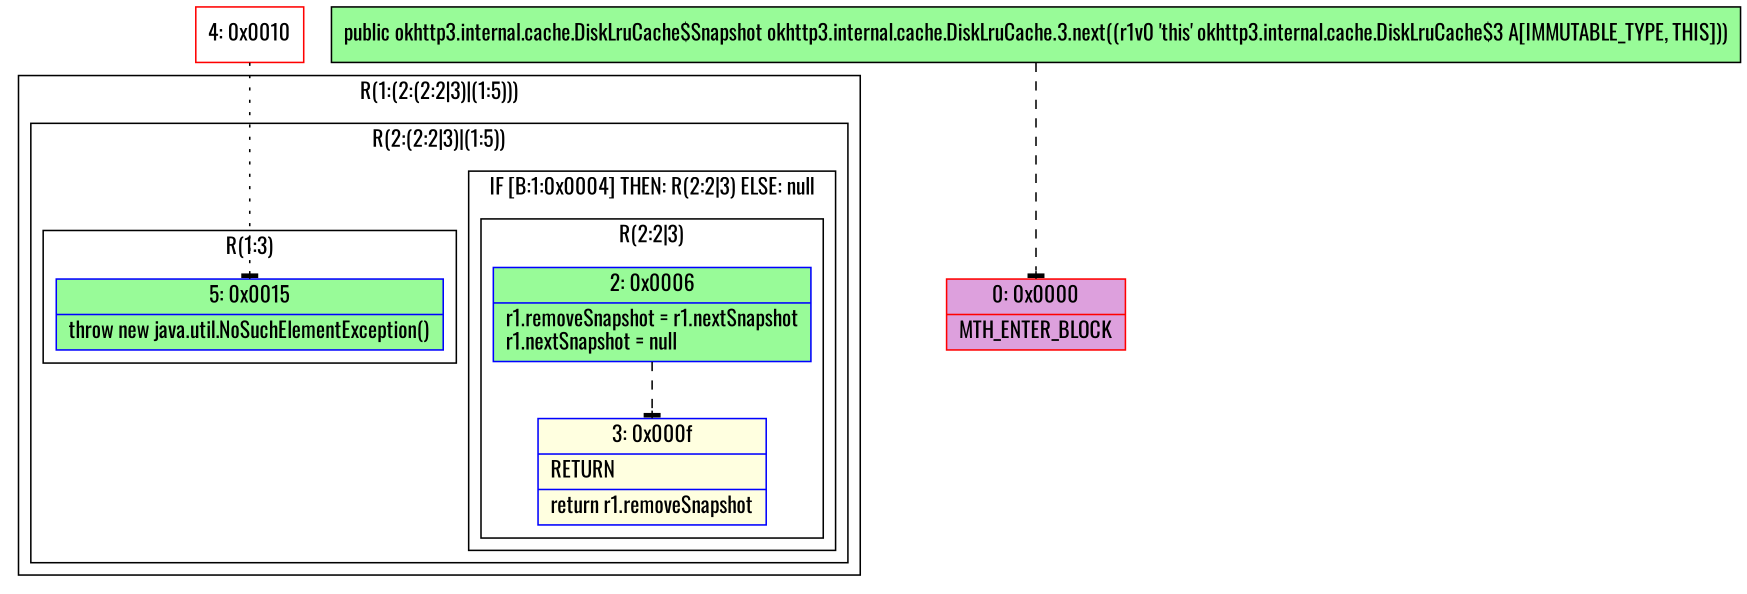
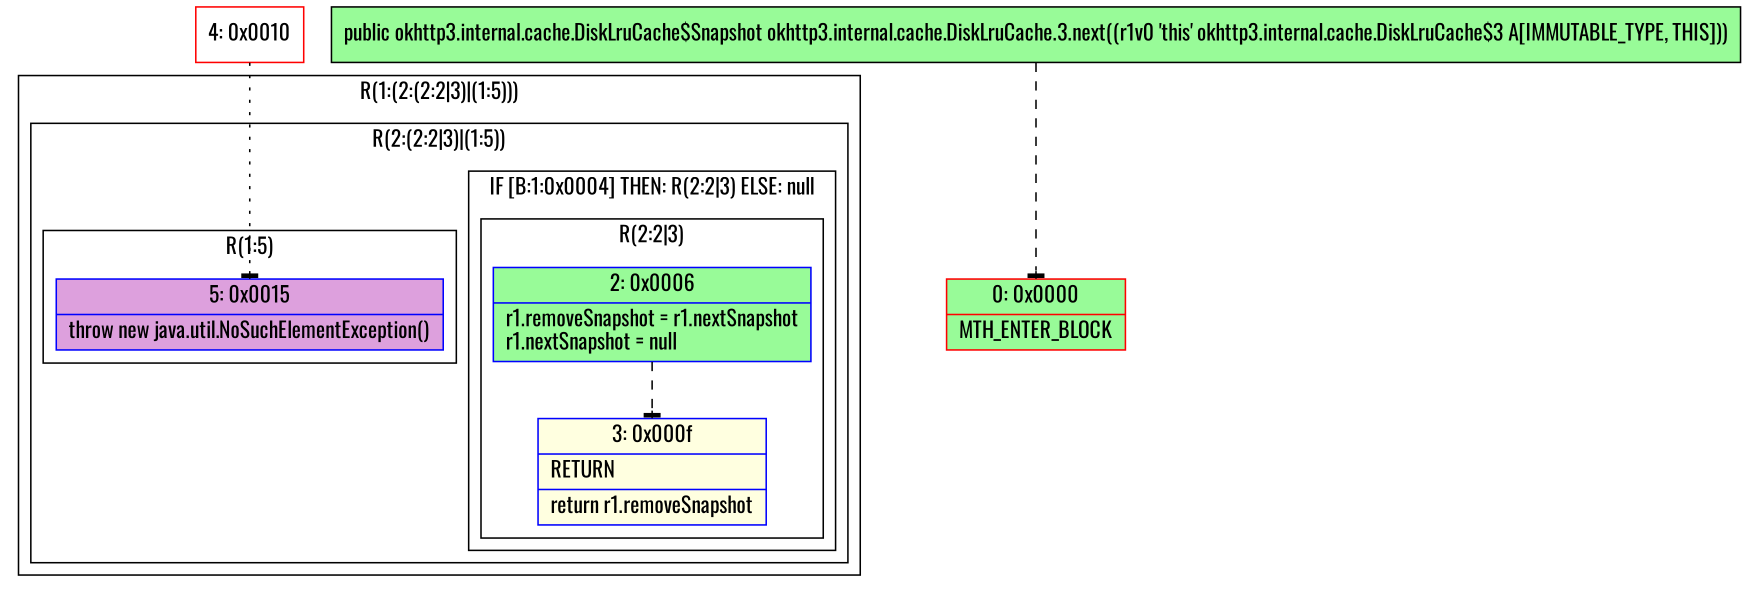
  digraph {
    fontname=Oswald
    node [color=blue fillcolor=palegreen fontname=Oswald shape=record style=filled]
    edge [arrowhead=tee fontname=Oswald style=dashed]
    n1 [label="{2\:\ 0x0006|r1.removeSnapshot = r1.nextSnapshot\lr1.nextSnapshot = null\l}"]
    n2 [fillcolor=lightyellow label="{3\:\ 0x000f|RETURN\l|return r1.removeSnapshot\l}"]
-   n3 [label="{5\:\ 0x0015|throw new java.util.NoSuchElementException()\l}"]
+   n3 [fillcolor=plum label="{5\:\ 0x0015|throw new java.util.NoSuchElementException()\l}"]
    n4 [color=red fillcolor=white label="{4\:\ 0x0010}"]
-   n5 [color=red fillcolor=plum label="{0\:\ 0x0000|MTH_ENTER_BLOCK\l}"]
+   n5 [color=red label="{0\:\ 0x0000|MTH_ENTER_BLOCK\l}"]
    n6 [label="{public okhttp3.internal.cache.DiskLruCache$Snapshot okhttp3.internal.cache.DiskLruCache.3.next((r1v0 'this' okhttp3.internal.cache.DiskLruCache$3 A[IMMUTABLE_TYPE, THIS])) }" color=""]
    subgraph cluster_1 {
      label="R(1:(2:(2:2|3)|(1:5)))"
      subgraph cluster_2 {
        label="R(2:(2:2|3)|(1:5))"
        subgraph cluster_3 {
          label="IF [B:1:0x0004] THEN: R(2:2|3) ELSE: null"
          subgraph cluster_4 {
            label="R(2:2|3)"
            n1
            n2
          }
        }
        subgraph cluster_5 {
-         label="R(1:3)"
+         label="R(1:5)"
          n3
        }
      }
    }
    n1 -> n2
    n4 -> n3 [style=dotted]
    n6 -> n5
  }
